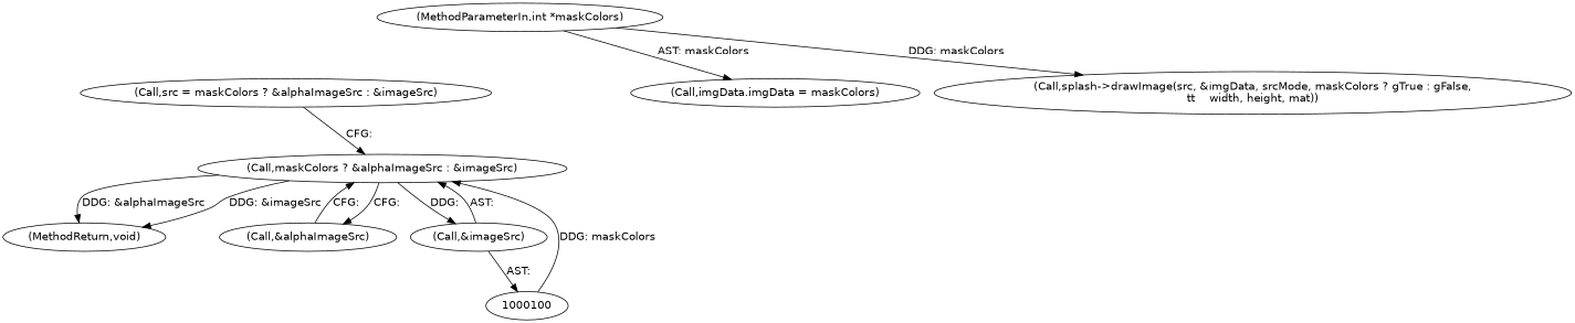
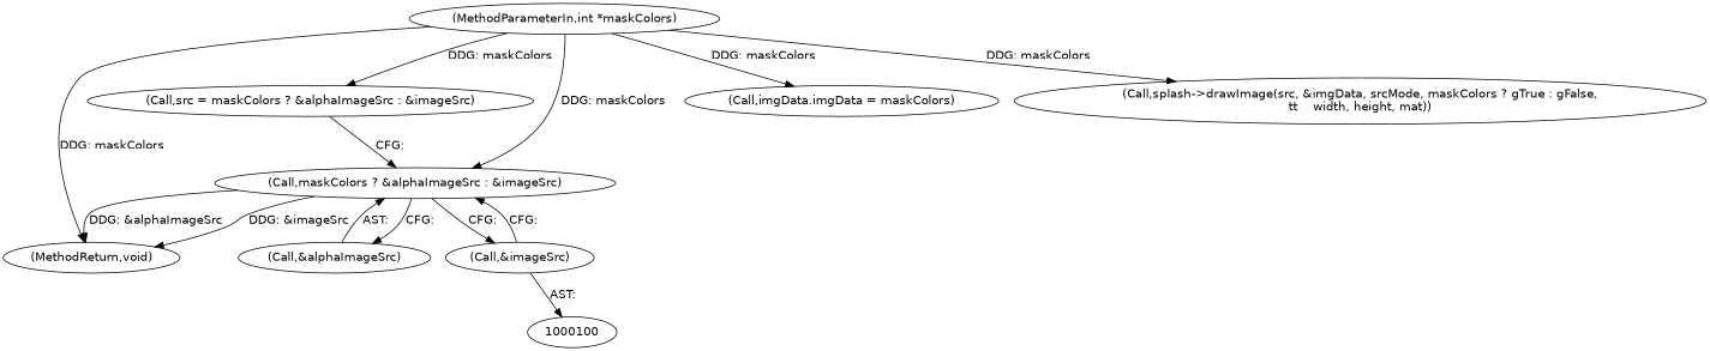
  digraph {
    fontname="DejaVu Sans"
    node [fontname="DejaVu Sans"]
    edge [fontname="DejaVu Sans"]
    n1 [label="(Call,maskColors ? &alphaImageSrc : &imageSrc)"]
    n2 [label="(Call,&alphaImageSrc)"]
    n3 [label="(MethodReturn,void)"]
    n4 [label="(Call,&imageSrc)"]
    n5 [label="(Call,src = maskColors ? &alphaImageSrc : &imageSrc)"]
    1000100
    n7 [label="(MethodParameterIn,int *maskColors)"]
    n8 [label="(Call,imgData.imgData = maskColors)"]
    n9 [label="(Call,splash->drawImage(src, &imgData, srcMode, maskColors ? gTrue : gFalse,\n\t\t    width, height, mat))"]
    n1 -> n2 [label="CFG: "]
    n1 -> n3 [label="DDG: &imageSrc"]
    n1 -> n3 [label="DDG: &alphaImageSrc"]
-   n1 -> n4 [label="DDG: "]
-   n2 -> n1 [label="CFG: "]
-   n4 -> n1 [label="AST: "]
+   n1 -> n4 [label="CFG: "]
+   n2 -> n1 [label="AST: "]
+   n4 -> n1 [label="CFG: "]
    n4 -> 1000100 [label="AST: "]
    n5 -> n1 [label="CFG: "]
-   1000100 -> n1 [label="DDG: maskColors"]
-   n7 -> n8 [label="AST: maskColors"]
+   n7 -> n1 [label="DDG: maskColors"]
+   n7 -> n3 [label="DDG: maskColors"]
+   n7 -> n5 [label="DDG: maskColors"]
+   n7 -> n8 [label="DDG: maskColors"]
    n7 -> n9 [label="DDG: maskColors"]
  }
